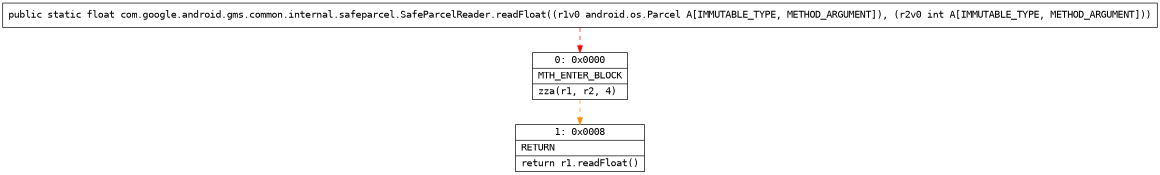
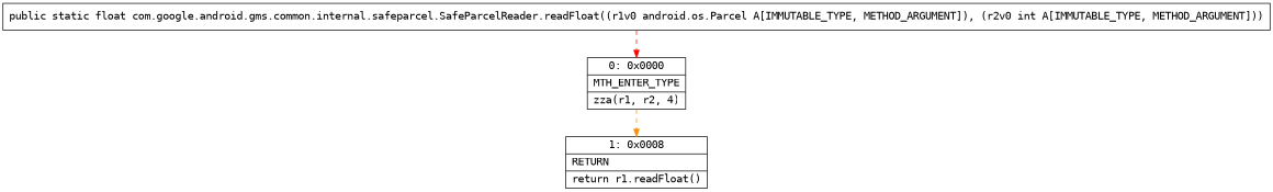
  digraph {
    fontname="DejaVu Sans Mono"
    node [shape=record fontname="DejaVu Sans Mono"]
    edge [style=dashed fontname="DejaVu Sans Mono"]
-   n1 [label="{0\:\ 0x0000|MTH_ENTER_BLOCK\l|zza(r1, r2, 4)\l}"]
+   n1 [label="{0\:\ 0x0000|MTH_ENTER_TYPE\l|zza(r1, r2, 4)\l}"]
    n2 [label="{1\:\ 0x0008|RETURN\l|return r1.readFloat()\l}"]
    n3 [label="{public static float com.google.android.gms.common.internal.safeparcel.SafeParcelReader.readFloat((r1v0 android.os.Parcel A[IMMUTABLE_TYPE, METHOD_ARGUMENT]), (r2v0 int A[IMMUTABLE_TYPE, METHOD_ARGUMENT])) }"]
    n1 -> n2 [color=darkorange]
    n3 -> n1 [color=red]
  }
